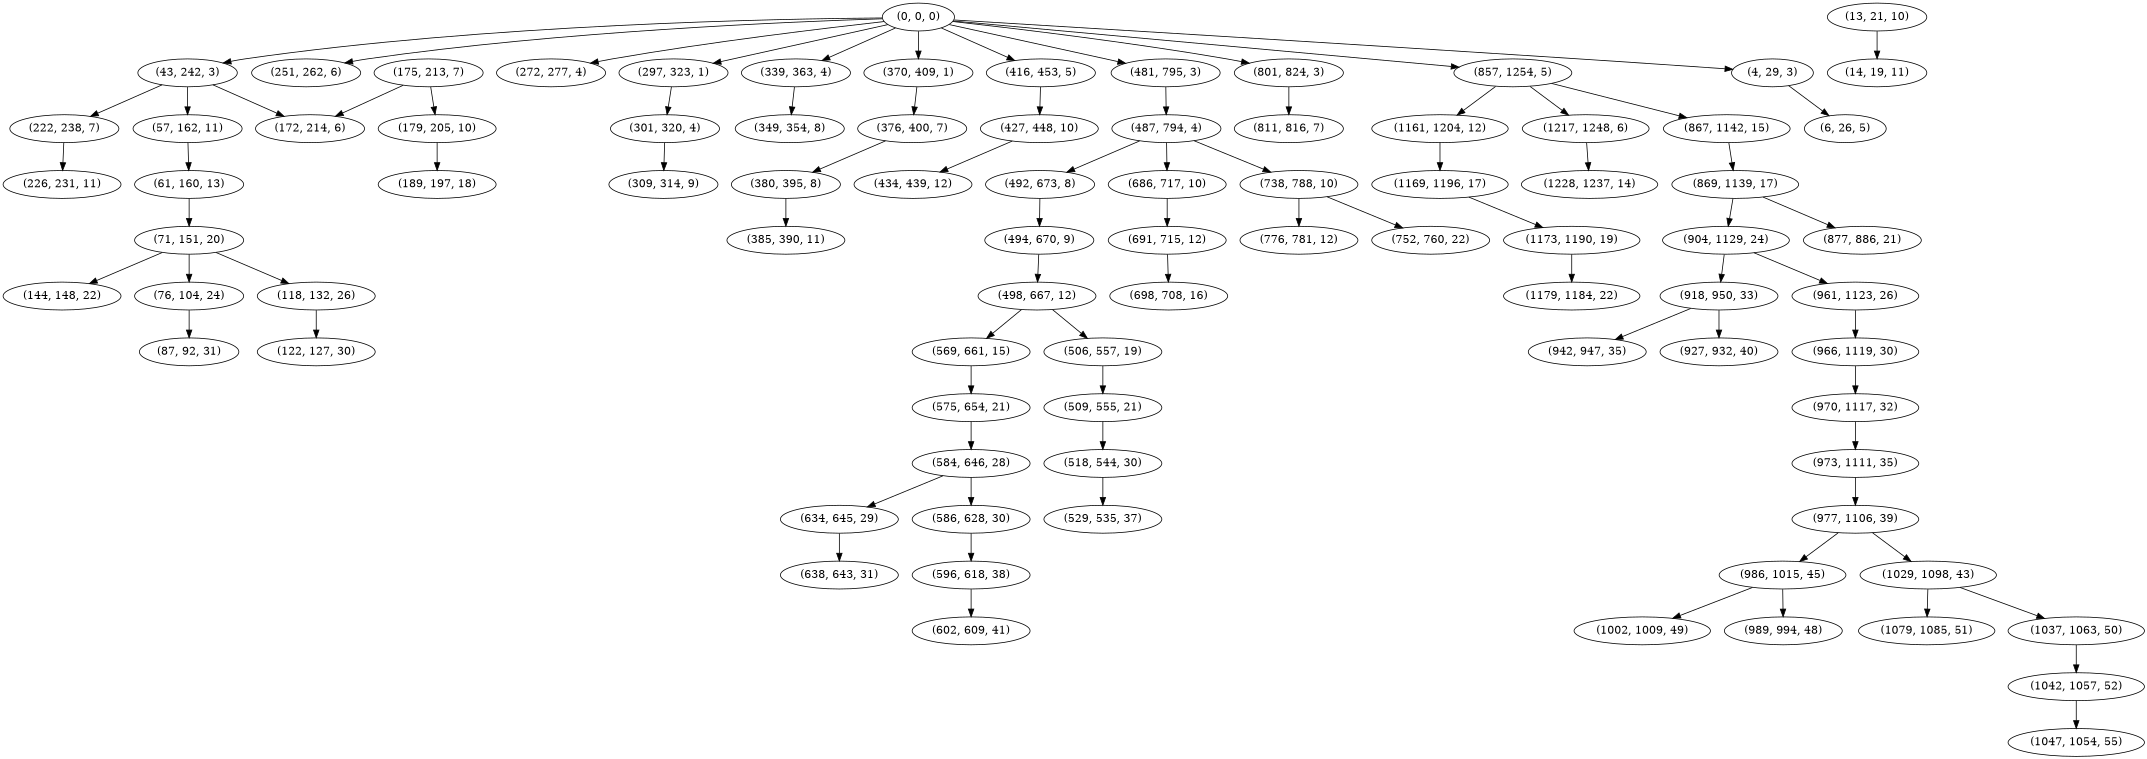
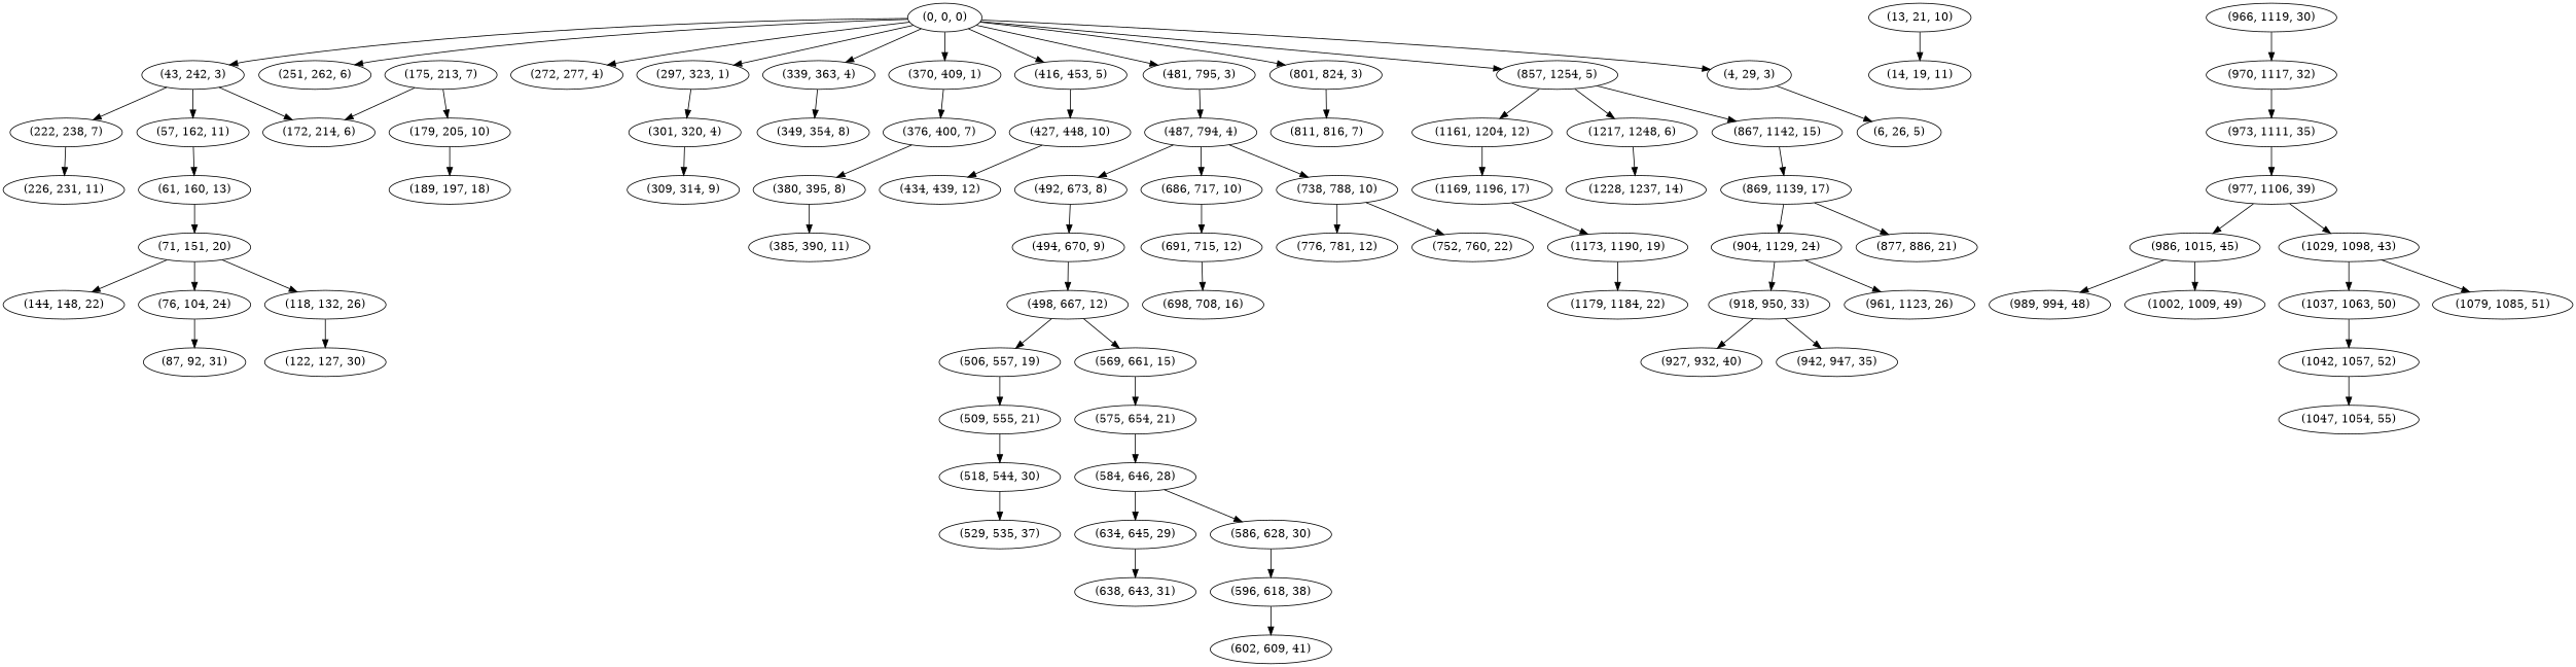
  digraph {
    "(0, 0, 0)"
    "(4, 29, 3)"
    "(43, 242, 3)"
    "(251, 262, 6)"
    "(272, 277, 4)"
    "(297, 323, 1)"
    "(339, 363, 4)"
    "(370, 409, 1)"
    "(416, 453, 5)"
    "(481, 795, 3)"
    "(801, 824, 3)"
    "(857, 1254, 5)"
    "(6, 26, 5)"
    "(57, 162, 11)"
    "(172, 214, 6)"
    "(222, 238, 7)"
    "(301, 320, 4)"
    "(349, 354, 8)"
    "(376, 400, 7)"
    "(427, 448, 10)"
    "(487, 794, 4)"
    "(811, 816, 7)"
    "(867, 1142, 15)"
    "(1161, 1204, 12)"
    "(1217, 1248, 6)"
    "(13, 21, 10)"
    "(14, 19, 11)"
    "(61, 160, 13)"
    "(226, 231, 11)"
    "(71, 151, 20)"
    "(76, 104, 24)"
    "(118, 132, 26)"
    "(144, 148, 22)"
    "(87, 92, 31)"
    "(122, 127, 30)"
    "(175, 213, 7)"
    "(179, 205, 10)"
    "(189, 197, 18)"
    "(309, 314, 9)"
    "(380, 395, 8)"
    "(385, 390, 11)"
    "(434, 439, 12)"
    "(492, 673, 8)"
    "(686, 717, 10)"
    "(738, 788, 10)"
    "(494, 670, 9)"
    "(691, 715, 12)"
    "(752, 760, 22)"
    "(776, 781, 12)"
    "(498, 667, 12)"
    "(506, 557, 19)"
    "(569, 661, 15)"
    "(509, 555, 21)"
    "(575, 654, 21)"
    "(518, 544, 30)"
    "(529, 535, 37)"
    "(584, 646, 28)"
    "(586, 628, 30)"
    "(634, 645, 29)"
    "(596, 618, 38)"
    "(638, 643, 31)"
    "(602, 609, 41)"
    "(698, 708, 16)"
    "(869, 1139, 17)"
    "(1169, 1196, 17)"
    "(1228, 1237, 14)"
    "(877, 886, 21)"
    "(904, 1129, 24)"
    "(918, 950, 33)"
    "(961, 1123, 26)"
    "(927, 932, 40)"
    "(942, 947, 35)"
    "(966, 1119, 30)"
    "(970, 1117, 32)"
    "(973, 1111, 35)"
    "(977, 1106, 39)"
    "(986, 1015, 45)"
    "(1029, 1098, 43)"
    "(989, 994, 48)"
    "(1002, 1009, 49)"
    "(1037, 1063, 50)"
    "(1079, 1085, 51)"
    "(1042, 1057, 52)"
    "(1047, 1054, 55)"
    "(1173, 1190, 19)"
    "(1179, 1184, 22)"
    "(0, 0, 0)" -> "(4, 29, 3)"
    "(0, 0, 0)" -> "(43, 242, 3)"
    "(0, 0, 0)" -> "(251, 262, 6)"
    "(0, 0, 0)" -> "(272, 277, 4)"
    "(0, 0, 0)" -> "(297, 323, 1)"
    "(0, 0, 0)" -> "(339, 363, 4)"
    "(0, 0, 0)" -> "(370, 409, 1)"
    "(0, 0, 0)" -> "(416, 453, 5)"
    "(0, 0, 0)" -> "(481, 795, 3)"
    "(0, 0, 0)" -> "(801, 824, 3)"
    "(0, 0, 0)" -> "(857, 1254, 5)"
    "(4, 29, 3)" -> "(6, 26, 5)"
    "(43, 242, 3)" -> "(57, 162, 11)"
    "(43, 242, 3)" -> "(172, 214, 6)"
    "(43, 242, 3)" -> "(222, 238, 7)"
    "(297, 323, 1)" -> "(301, 320, 4)"
    "(339, 363, 4)" -> "(349, 354, 8)"
    "(370, 409, 1)" -> "(376, 400, 7)"
    "(416, 453, 5)" -> "(427, 448, 10)"
    "(481, 795, 3)" -> "(487, 794, 4)"
    "(801, 824, 3)" -> "(811, 816, 7)"
    "(857, 1254, 5)" -> "(867, 1142, 15)"
    "(857, 1254, 5)" -> "(1161, 1204, 12)"
    "(857, 1254, 5)" -> "(1217, 1248, 6)"
    "(57, 162, 11)" -> "(61, 160, 13)"
    "(222, 238, 7)" -> "(226, 231, 11)"
    "(301, 320, 4)" -> "(309, 314, 9)"
    "(376, 400, 7)" -> "(380, 395, 8)"
    "(427, 448, 10)" -> "(434, 439, 12)"
    "(487, 794, 4)" -> "(492, 673, 8)"
    "(487, 794, 4)" -> "(686, 717, 10)"
    "(487, 794, 4)" -> "(738, 788, 10)"
    "(867, 1142, 15)" -> "(869, 1139, 17)"
    "(1161, 1204, 12)" -> "(1169, 1196, 17)"
    "(1217, 1248, 6)" -> "(1228, 1237, 14)"
    "(13, 21, 10)" -> "(14, 19, 11)"
    "(61, 160, 13)" -> "(71, 151, 20)"
    "(71, 151, 20)" -> "(76, 104, 24)"
    "(71, 151, 20)" -> "(118, 132, 26)"
    "(71, 151, 20)" -> "(144, 148, 22)"
    "(76, 104, 24)" -> "(87, 92, 31)"
    "(118, 132, 26)" -> "(122, 127, 30)"
    "(175, 213, 7)" -> "(172, 214, 6)"
    "(175, 213, 7)" -> "(179, 205, 10)"
    "(179, 205, 10)" -> "(189, 197, 18)"
    "(380, 395, 8)" -> "(385, 390, 11)"
    "(492, 673, 8)" -> "(494, 670, 9)"
    "(686, 717, 10)" -> "(691, 715, 12)"
    "(738, 788, 10)" -> "(752, 760, 22)"
    "(738, 788, 10)" -> "(776, 781, 12)"
    "(494, 670, 9)" -> "(498, 667, 12)"
    "(691, 715, 12)" -> "(698, 708, 16)"
    "(498, 667, 12)" -> "(506, 557, 19)"
    "(498, 667, 12)" -> "(569, 661, 15)"
    "(506, 557, 19)" -> "(509, 555, 21)"
    "(569, 661, 15)" -> "(575, 654, 21)"
    "(509, 555, 21)" -> "(518, 544, 30)"
    "(575, 654, 21)" -> "(584, 646, 28)"
    "(518, 544, 30)" -> "(529, 535, 37)"
    "(584, 646, 28)" -> "(586, 628, 30)"
    "(584, 646, 28)" -> "(634, 645, 29)"
    "(586, 628, 30)" -> "(596, 618, 38)"
    "(634, 645, 29)" -> "(638, 643, 31)"
    "(596, 618, 38)" -> "(602, 609, 41)"
    "(869, 1139, 17)" -> "(877, 886, 21)"
    "(869, 1139, 17)" -> "(904, 1129, 24)"
    "(1169, 1196, 17)" -> "(1173, 1190, 19)"
    "(904, 1129, 24)" -> "(918, 950, 33)"
    "(904, 1129, 24)" -> "(961, 1123, 26)"
    "(918, 950, 33)" -> "(927, 932, 40)"
    "(918, 950, 33)" -> "(942, 947, 35)"
-   "(961, 1123, 26)" -> "(966, 1119, 30)"
    "(966, 1119, 30)" -> "(970, 1117, 32)"
    "(970, 1117, 32)" -> "(973, 1111, 35)"
    "(973, 1111, 35)" -> "(977, 1106, 39)"
    "(977, 1106, 39)" -> "(986, 1015, 45)"
    "(977, 1106, 39)" -> "(1029, 1098, 43)"
    "(986, 1015, 45)" -> "(989, 994, 48)"
    "(986, 1015, 45)" -> "(1002, 1009, 49)"
    "(1029, 1098, 43)" -> "(1037, 1063, 50)"
    "(1029, 1098, 43)" -> "(1079, 1085, 51)"
    "(1037, 1063, 50)" -> "(1042, 1057, 52)"
    "(1042, 1057, 52)" -> "(1047, 1054, 55)"
    "(1173, 1190, 19)" -> "(1179, 1184, 22)"
  }
